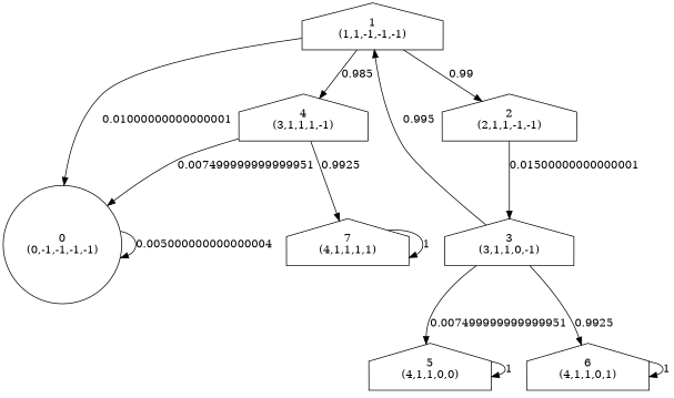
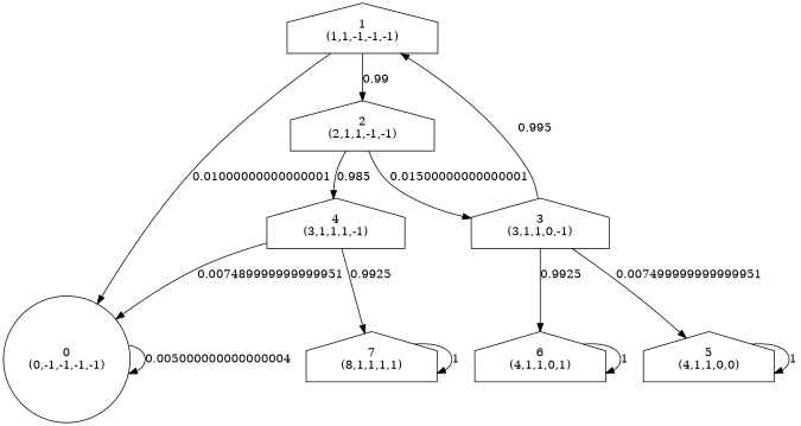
  digraph {
    node [shape=house]
    n1 [label="0\n(0,-1,-1,-1,-1)" shape=circle]
    n2 [label="1\n(1,1,-1,-1,-1)"]
    n3 [label="2\n(2,1,1,-1,-1)"]
    n4 [label="3\n(3,1,1,0,-1)"]
    n5 [label="4\n(3,1,1,1,-1)"]
    n6 [label="5\n(4,1,1,0,0)"]
    n7 [label="6\n(4,1,1,0,1)"]
-   n8 [label="7\n(4,1,1,1,1)"]
+   n8 [label="7\n(8,1,1,1,1)"]
    n1 -> n1 [label=0.005000000000000004]
    n2 -> n1 [label=0.01000000000000001]
    n2 -> n3 [label=0.99]
    n3 -> n4 [label=0.01500000000000001]
-   n2 -> n5 [label=0.985]
+   n3 -> n5 [label=0.985]
    n4 -> n2 [label=0.995]
    n4 -> n6 [label=0.007499999999999951]
    n4 -> n7 [label=0.9925]
-   n5 -> n1 [label=0.007499999999999951]
+   n5 -> n1 [label=0.007489999999999951]
    n5 -> n8 [label=0.9925]
    n6 -> n6 [label=1]
    n7 -> n7 [label=1]
    n8 -> n8 [label=1]
  }
